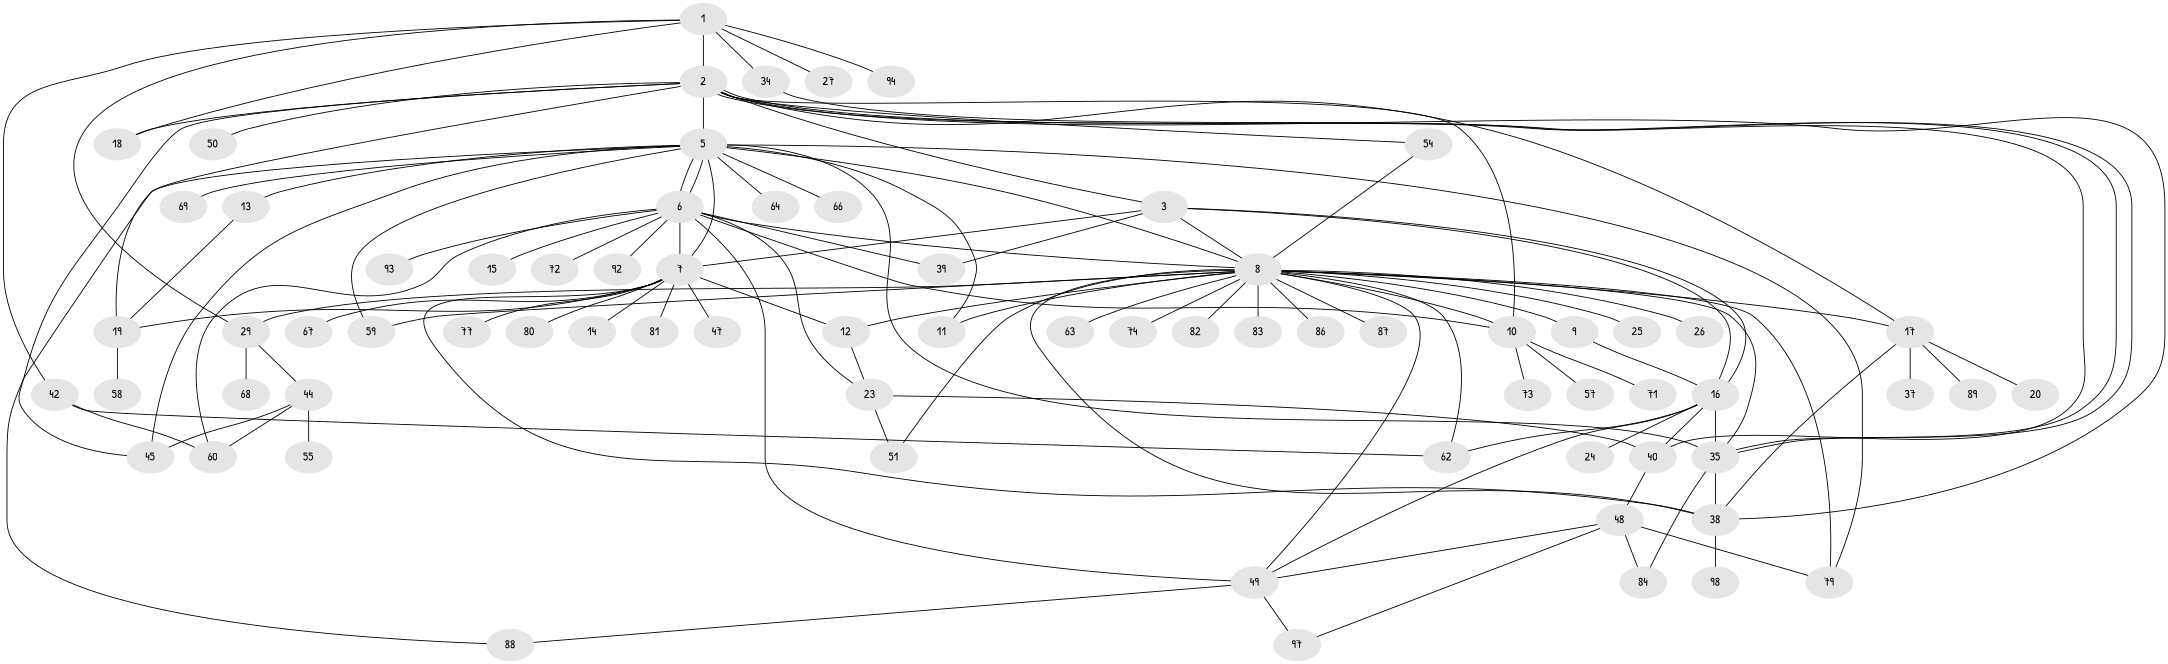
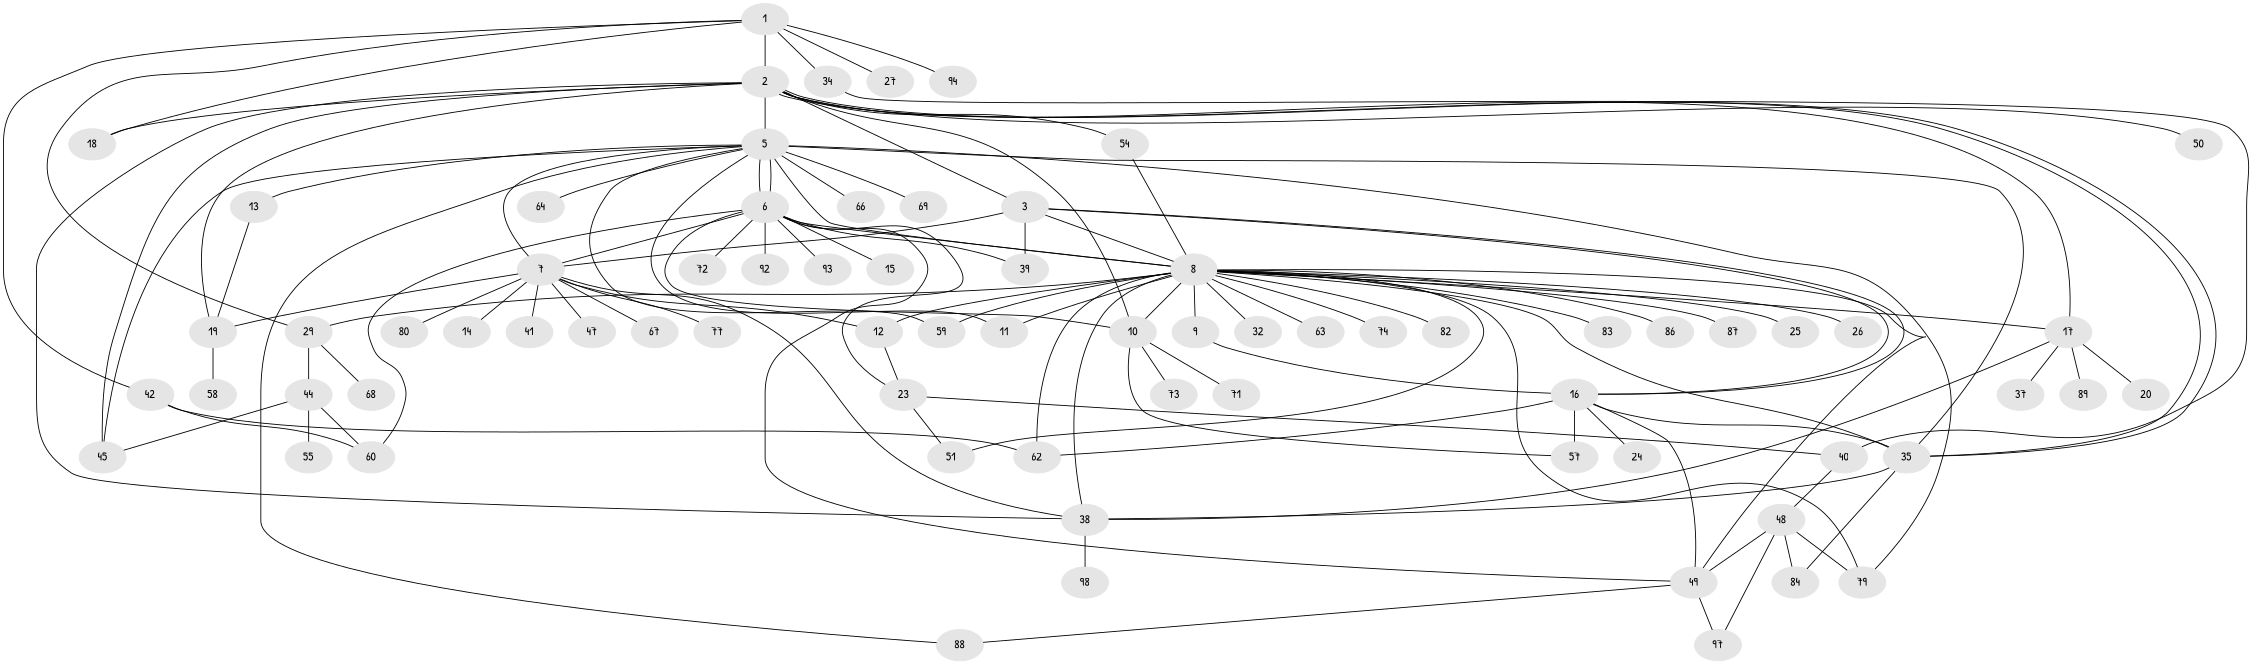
  graph {
    fontname="Patrick Hand"
    node [color=gray90 fontname="Patrick Hand" style=filled]
    edge [fontname="Patrick Hand"]
    1 [super="+4"]
    2 [super="+81"]
    18 [super="+21"]
    27
    29 [super="+61"]
    34
    42
    94
    3 [super="+53"]
    5 [super="+56"]
    10
    17 [super="+52"]
    19 [super="+36"]
    35 [super="+76"]
    38
    45 [super="+70"]
    50
    54
    8 [super="+22"]
    11 [super="+90"]
    59 [super="+78"]
    79
    49 [super="+75"]
    12 [super="+85"]
    9
    25
    26 [super="+43"]
+   32
    51
    62 [super="+91"]
    63
    74
    82
    83
    86
    87
    44 [super="+96"]
    68
    40
    60
    7 [super="+20"]
    16 [super="+28"]
    39
    6 [super="+33"]
    13 [super="+31"]
    64
    66
    69
    88
    57
    71
    73
    n53 [label=20]
    37
    89
    58
    84
    98
    14
-   41 [label=81]
+   41
    47 [super="+95"]
    67
    77
    80
    24
    15
    23 [super="+46"]
    72
    92
    93
    97
    48 [super="+65"]
    55
    1 -- 2 [weight=2]
    1 -- 18
    1 -- 27 [weight=2]
    1 -- 29
    1 -- 34
    1 -- 42
    1 -- 94
    2 -- 18
    2 -- 3
    2 -- 5 [weight=2]
    2 -- 10
    2 -- 17
    2 -- 19
    2 -- 35
    2 -- 35
    2 -- 38
    2 -- 45
    2 -- 50
    2 -- 54
    29 -- 44
    29 -- 68
    34 -- 40
    42 -- 62
    42 -- 60
    3 -- 8
    3 -- 7
    3 -- 16
    3 -- 16
    3 -- 39
    5 -- 35 [weight=2]
    5 -- 45
    5 -- 8
    5 -- 11
    5 -- 59
    5 -- 79
    5 -- 7
    5 -- 6 [weight=3]
    5 -- 6
    5 -- 13
    5 -- 64
    5 -- 66
    5 -- 69
    5 -- 88
    10 -- 57
    10 -- 71
    10 -- 73
    17 -- 38
    17 -- n53
    17 -- 37
    17 -- 89
    19 -- 58
    35 -- 38
    35 -- 84
    38 -- 98
    54 -- 8
    8 -- 29 [weight=2]
    8 -- 10
    8 -- 17
    8 -- 35
    8 -- 38 [weight=2]
    8 -- 11
    8 -- 59
    8 -- 79
    8 -- 49
    8 -- 12
    8 -- 9
    8 -- 25
    8 -- 26
+   8 -- 32
    8 -- 51
    8 -- 62 [weight=3]
    8 -- 63
    8 -- 74
    8 -- 82
    8 -- 83
    8 -- 86
    8 -- 87
    49 -- 88
    49 -- 97
    12 -- 23
    9 -- 16
    44 -- 45
    44 -- 60
    44 -- 55
    40 -- 48
    7 -- 19
    7 -- 38
    7 -- 12
    7 -- 14
    7 -- 41
    7 -- 47
    7 -- 67
    7 -- 77
    7 -- 80
    16 -- 35
    16 -- 49
    16 -- 62
-   16 -- 40
+   16 -- 57
    16 -- 24
    6 -- 10
    6 -- 8
    6 -- 49
    6 -- 60
    6 -- 7
    6 -- 39
    6 -- 15
    6 -- 23
    6 -- 72
    6 -- 92
    6 -- 93
    13 -- 19
    23 -- 51
    23 -- 40
    48 -- 79
    48 -- 49
    48 -- 84
    48 -- 97
  }
